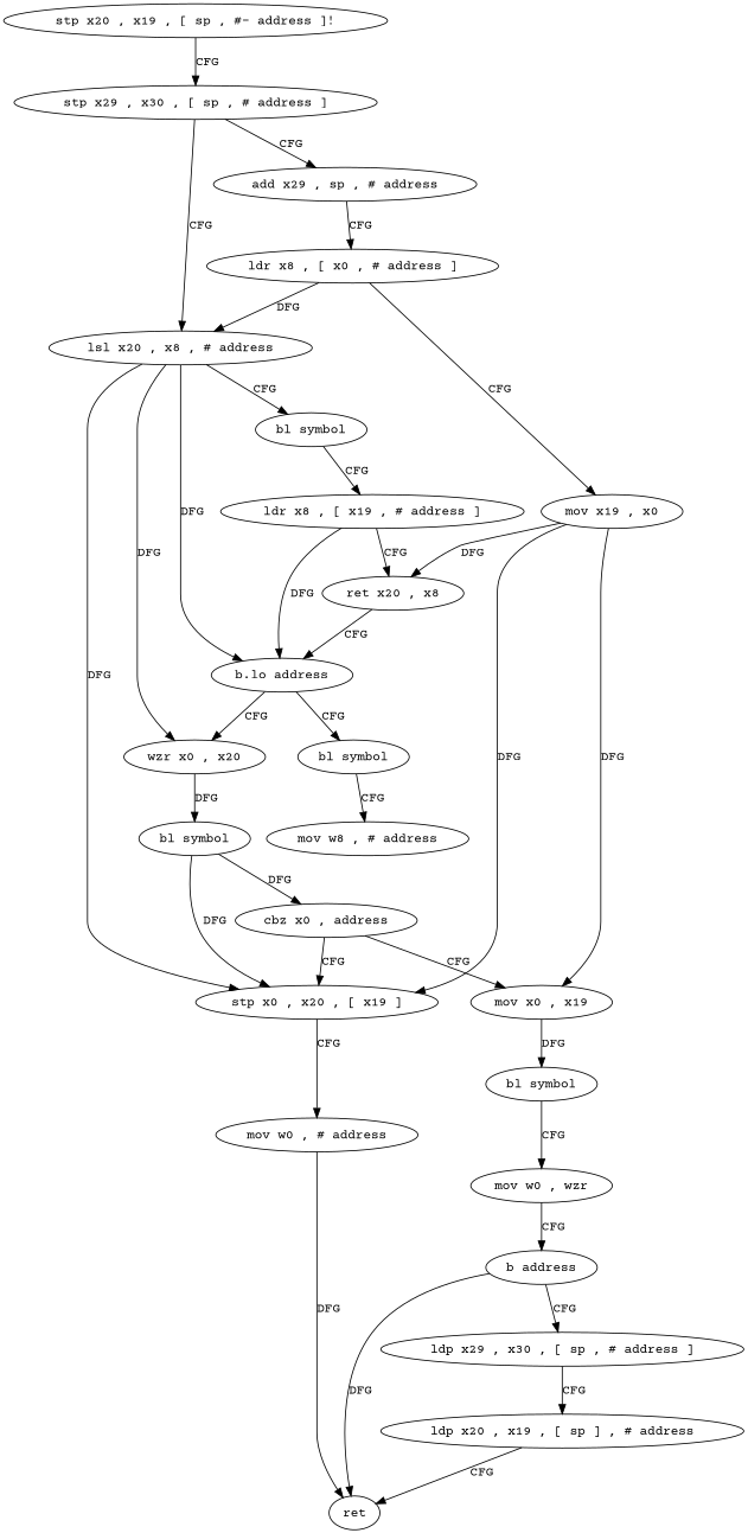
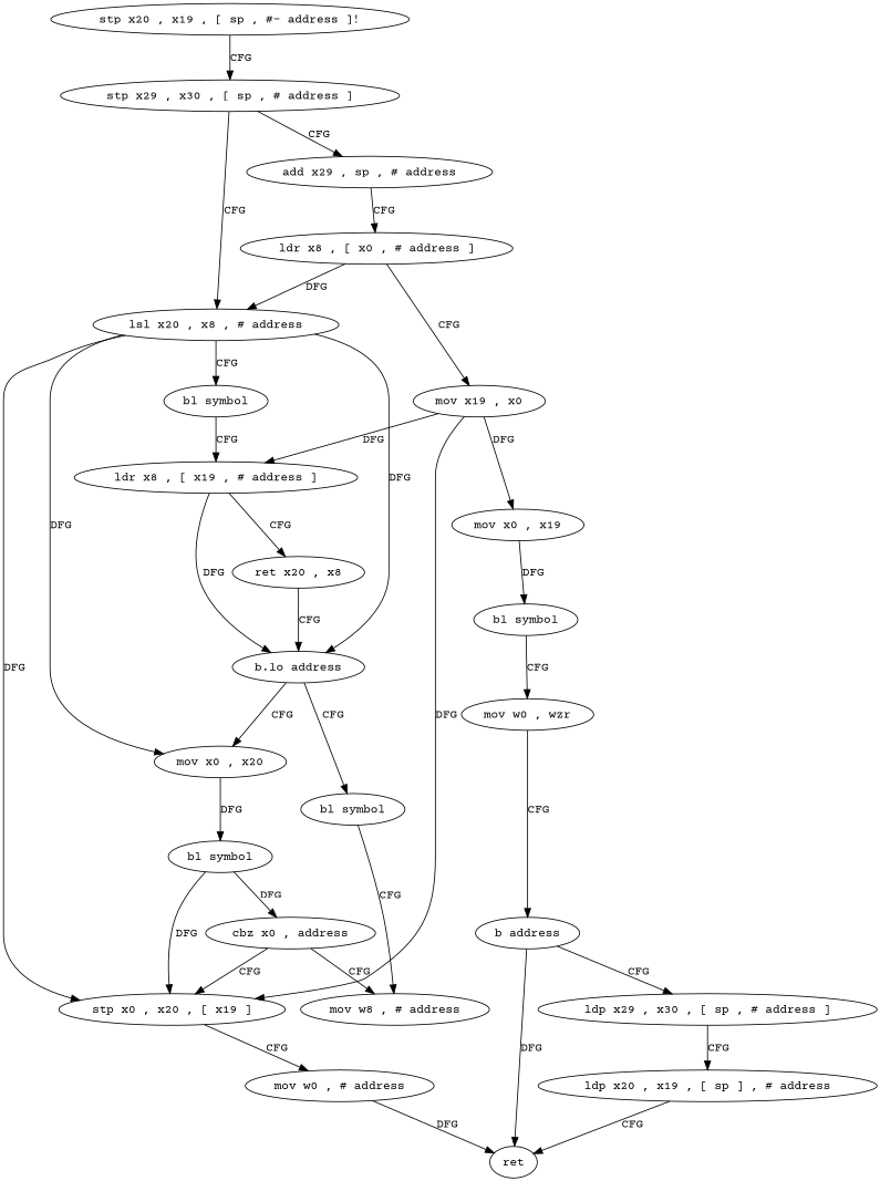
  digraph {
    fontname="Courier Prime"
    node [fontname="Courier Prime"]
    edge [fontname="Courier Prime"]
    n1 [label="stp x20 , x19 , [ sp , #- address ]!"]
    n2 [label="stp x29 , x30 , [ sp , # address ]"]
    n3 [label="add x29 , sp , # address"]
    n4 [label="lsl x20 , x8 , # address"]
    n5 [label="ldr x8 , [ x0 , # address ]"]
    n6 [label="mov x19 , x0"]
    n7 [label="ldr x8 , [ x19 , # address ]"]
    n8 [label="mov x0 , x19"]
    n9 [label="stp x0 , x20 , [ x19 ]"]
    n10 [label="bl symbol"]
    n11 [label="b.lo address"]
-   n12 [label="wzr x0 , x20"]
+   n12 [label="mov x0 , x20"]
    n13 [label="ret x20 , x8"]
    n14 [label="bl symbol"]
    n15 [label="mov w0 , # address"]
    n16 [label="bl symbol"]
    n17 [label="bl symbol"]
    n18 [label="mov w8 , # address"]
    n19 [label="cbz x0 , address"]
    n20 [label="mov w0 , wzr"]
    n21 [label=ret]
    n22 [label="ldp x29 , x30 , [ sp , # address ]"]
    n23 [label="ldp x20 , x19 , [ sp ] , # address"]
    n24 [label="b address"]
    n1 -> n2 [label=CFG]
    n2 -> n3 [label=CFG]
    n2 -> n4 [label=CFG]
    n3 -> n5 [label=CFG]
    n4 -> n9 [label=DFG]
    n4 -> n10 [label=CFG]
    n4 -> n11 [label=DFG]
    n4 -> n12 [label=DFG]
    n5 -> n4 [label=DFG]
    n5 -> n6 [label=CFG]
-   n6 -> n13 [label=DFG]
+   n6 -> n7 [label=DFG]
    n6 -> n8 [label=DFG]
    n6 -> n9 [label=DFG]
    n7 -> n11 [label=DFG]
    n7 -> n13 [label=CFG]
    n8 -> n14 [label=DFG]
    n9 -> n15 [label=CFG]
    n10 -> n7 [label=CFG]
    n11 -> n12 [label=CFG]
    n11 -> n16 [label=CFG]
    n12 -> n17 [label=DFG]
    n13 -> n11 [label=CFG]
    n14 -> n20 [label=CFG]
    n15 -> n21 [label=DFG]
    n16 -> n18 [label=CFG]
    n17 -> n9 [label=DFG]
    n17 -> n19 [label=DFG]
-   n19 -> n8 [label=CFG]
+   n19 -> n18 [label=CFG]
    n19 -> n9 [label=CFG]
    n20 -> n24 [label=CFG]
    n22 -> n23 [label=CFG]
    n23 -> n21 [label=CFG]
    n24 -> n21 [label=DFG]
    n24 -> n22 [label=CFG]
  }
